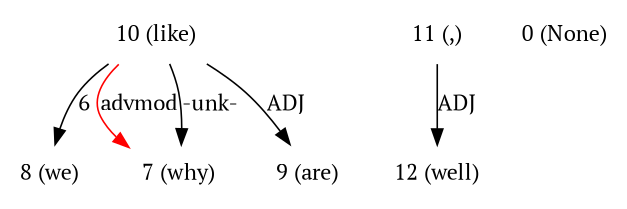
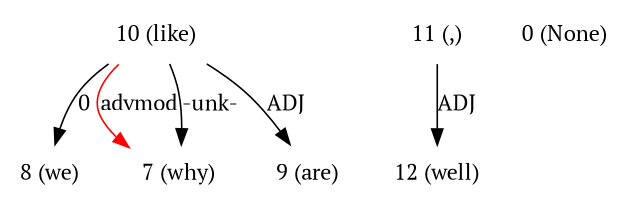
  digraph {
    fontname="PT Serif"
    node [fontname="PT Serif" shape=plaintext]
    edge [dir=forward fontname="PT Serif"]
    n1 [label="10 (like)"]
    n2 [label="8 (we)"]
    n3 [label="7 (why)"]
    n4 [label="9 (are)"]
    n5 [label="11 (,)"]
    n6 [label="12 (well)"]
    n7 [label="0 (None)"]
-   n1 -> n2 [label=6]
+   n1 -> n2 [label=0]
    n1 -> n3 [color=red label=advmod]
    n1 -> n3 [label="-unk-"]
    n1 -> n4 [label=ADJ]
    n5 -> n6 [label=ADJ]
  }
